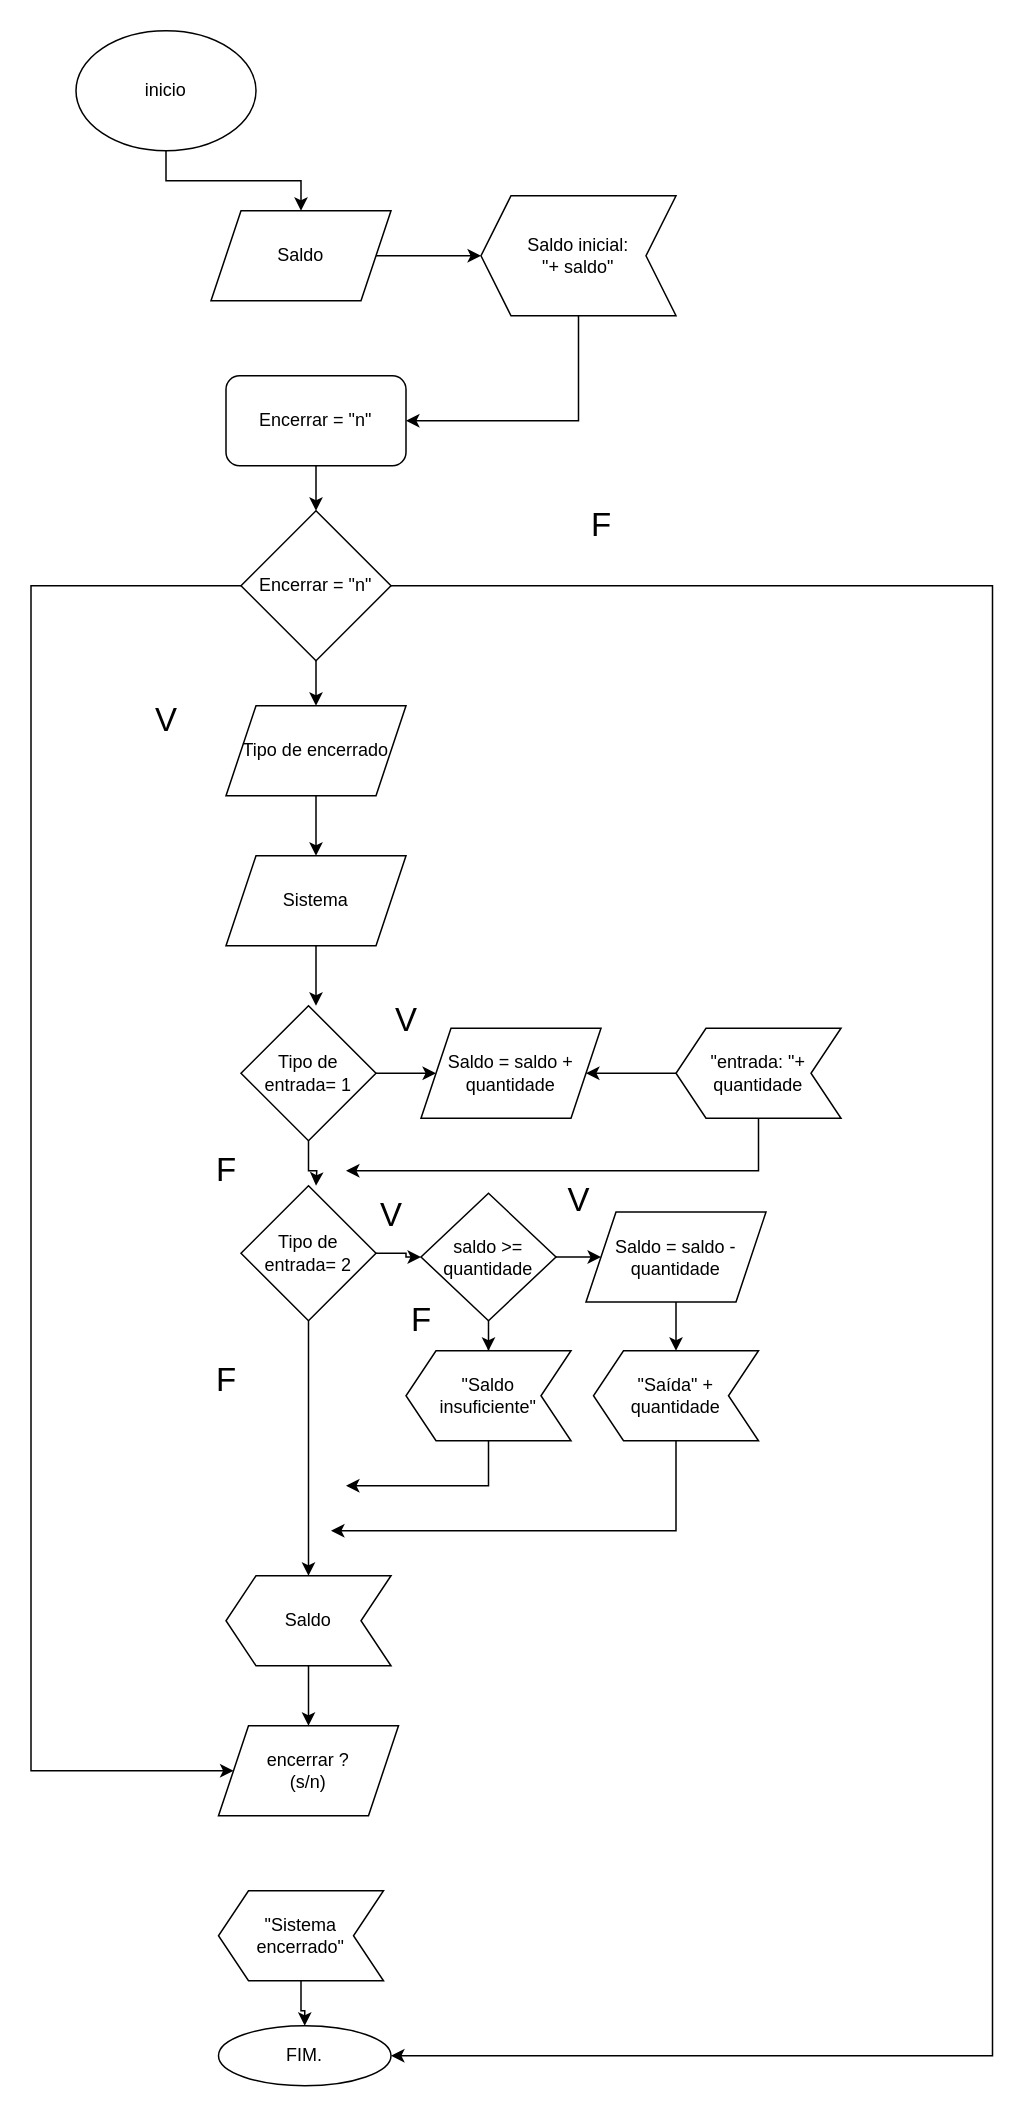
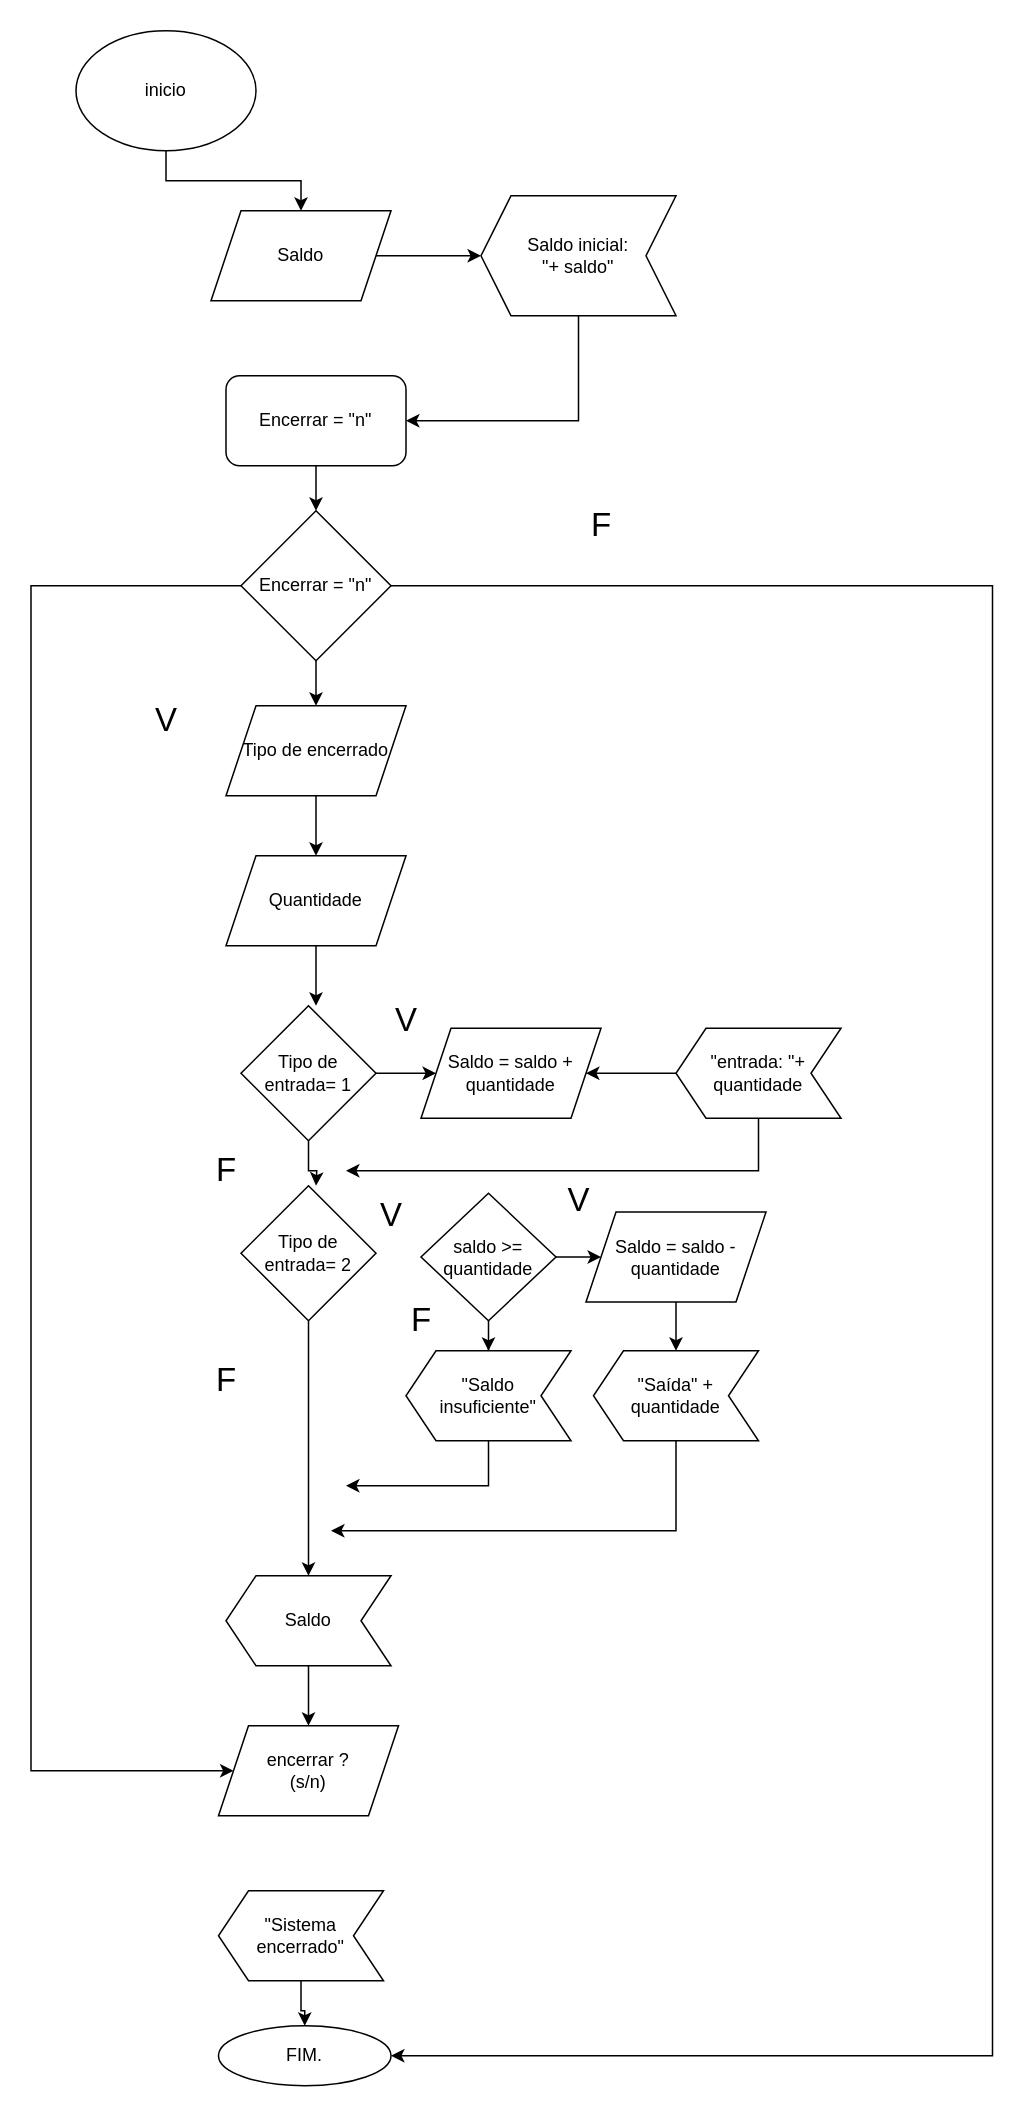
  <mxCell id="0" />
  <mxCell id="1" parent="0" />
  <mxCell id="2" style="edgeStyle=orthogonalEdgeStyle;rounded=0;orthogonalLoop=1;jettySize=auto;html=1;entryX=0.5;entryY=0;entryDx=0;entryDy=0;" edge="1" parent="1" source="3" target="9"><mxGeometry relative="1" as="geometry" /></mxCell>
  <mxCell id="3" value="inicio" style="ellipse;whiteSpace=wrap;html=1;" vertex="1" parent="1"><mxGeometry x="50" y="20" width="120" height="80" as="geometry" /></mxCell>
  <mxCell id="4" style="edgeStyle=orthogonalEdgeStyle;rounded=0;orthogonalLoop=1;jettySize=auto;html=1;" edge="1" parent="1" source="5" target="13"><mxGeometry relative="1" as="geometry" /></mxCell>
  <mxCell id="5" value="Encerrar = &quot;n&quot;" style="rounded=1;whiteSpace=wrap;html=1;" vertex="1" parent="1"><mxGeometry x="150" y="250" width="120" height="60" as="geometry" /></mxCell>
  <mxCell id="6" style="edgeStyle=orthogonalEdgeStyle;rounded=0;orthogonalLoop=1;jettySize=auto;html=1;entryX=1;entryY=0.5;entryDx=0;entryDy=0;" edge="1" parent="1" source="7" target="5"><mxGeometry relative="1" as="geometry"><mxPoint x="270" y="280" as="targetPoint" /><Array as="points"><mxPoint x="385" y="280" /></Array></mxGeometry></mxCell>
  <mxCell id="7" value="Saldo inicial: &lt;br&gt;&quot;+ saldo&quot;" style="shape=step;perimeter=stepPerimeter;whiteSpace=wrap;html=1;fixedSize=1;direction=west;" vertex="1" parent="1"><mxGeometry x="320" y="130" width="130" height="80" as="geometry" /></mxCell>
  <mxCell id="8" value="" style="edgeStyle=orthogonalEdgeStyle;rounded=0;orthogonalLoop=1;jettySize=auto;html=1;" edge="1" parent="1" source="9" target="7"><mxGeometry relative="1" as="geometry" /></mxCell>
  <mxCell id="9" value="Saldo" style="shape=parallelogram;perimeter=parallelogramPerimeter;whiteSpace=wrap;html=1;fixedSize=1;" vertex="1" parent="1"><mxGeometry x="140" y="140" width="120" height="60" as="geometry" /></mxCell>
  <mxCell id="10" style="edgeStyle=orthogonalEdgeStyle;rounded=0;orthogonalLoop=1;jettySize=auto;html=1;entryX=0.5;entryY=0;entryDx=0;entryDy=0;" edge="1" parent="1" source="13" target="17"><mxGeometry relative="1" as="geometry"><mxPoint x="210" y="460" as="targetPoint" /><Array as="points" /></mxGeometry></mxCell>
  <mxCell id="11" style="edgeStyle=orthogonalEdgeStyle;rounded=0;orthogonalLoop=1;jettySize=auto;html=1;entryX=0;entryY=0.5;entryDx=0;entryDy=0;" edge="1" parent="1" source="13" target="42"><mxGeometry relative="1" as="geometry"><mxPoint x="40" y="1170" as="targetPoint" /><Array as="points"><mxPoint x="20" y="390" /><mxPoint x="20" y="1180" /></Array></mxGeometry></mxCell>
  <mxCell id="12" style="edgeStyle=orthogonalEdgeStyle;rounded=0;orthogonalLoop=1;jettySize=auto;html=1;entryX=1;entryY=0.5;entryDx=0;entryDy=0;" edge="1" parent="1" source="13" target="45"><mxGeometry relative="1" as="geometry"><mxPoint x="660" y="1380" as="targetPoint" /><Array as="points"><mxPoint x="661" y="390" /><mxPoint x="661" y="1370" /></Array></mxGeometry></mxCell>
  <mxCell id="13" value="Encerrar = &quot;n&quot;" style="rhombus;whiteSpace=wrap;html=1;" vertex="1" parent="1"><mxGeometry x="160" y="340" width="100" height="100" as="geometry" /></mxCell>
  <mxCell id="14" value="&lt;font style=&quot;font-size: 22px;&quot;&gt;F&lt;/font&gt;" style="text;html=1;align=center;verticalAlign=middle;resizable=0;points=[];autosize=1;strokeColor=none;fillColor=none;" vertex="1" parent="1"><mxGeometry x="380" y="330" width="40" height="40" as="geometry" /></mxCell>
  <mxCell id="15" value="&lt;font style=&quot;font-size: 22px;&quot;&gt;V&lt;/font&gt;" style="text;html=1;align=center;verticalAlign=middle;resizable=0;points=[];autosize=1;strokeColor=none;fillColor=none;" vertex="1" parent="1"><mxGeometry x="90" y="460" width="40" height="40" as="geometry" /></mxCell>
  <mxCell id="16" style="edgeStyle=orthogonalEdgeStyle;rounded=0;orthogonalLoop=1;jettySize=auto;html=1;" edge="1" parent="1" source="17"><mxGeometry relative="1" as="geometry"><mxPoint x="210" y="570" as="targetPoint" /></mxGeometry></mxCell>
  <mxCell id="17" value="Tipo de encerrado" style="shape=parallelogram;perimeter=parallelogramPerimeter;whiteSpace=wrap;html=1;fixedSize=1;" vertex="1" parent="1"><mxGeometry x="150" y="470" width="120" height="60" as="geometry" /></mxCell>
  <mxCell id="18" style="edgeStyle=orthogonalEdgeStyle;rounded=0;orthogonalLoop=1;jettySize=auto;html=1;" edge="1" parent="1" source="19"><mxGeometry relative="1" as="geometry"><mxPoint x="210" y="670" as="targetPoint" /></mxGeometry></mxCell>
- <mxCell id="19" value="Sistema" style="shape=parallelogram;perimeter=parallelogramPerimeter;whiteSpace=wrap;html=1;fixedSize=1;" vertex="1" parent="1"><mxGeometry x="150" y="570" width="120" height="60" as="geometry" /></mxCell>
+ <mxCell id="19" value="Quantidade" style="shape=parallelogram;perimeter=parallelogramPerimeter;whiteSpace=wrap;html=1;fixedSize=1;" vertex="1" parent="1"><mxGeometry x="150" y="570" width="120" height="60" as="geometry" /></mxCell>
  <mxCell id="20" style="edgeStyle=orthogonalEdgeStyle;rounded=0;orthogonalLoop=1;jettySize=auto;html=1;" edge="1" parent="1" source="22"><mxGeometry relative="1" as="geometry"><mxPoint x="210" y="790" as="targetPoint" /></mxGeometry></mxCell>
  <mxCell id="21" style="edgeStyle=orthogonalEdgeStyle;rounded=0;orthogonalLoop=1;jettySize=auto;html=1;" edge="1" parent="1" source="22" target="27"><mxGeometry relative="1" as="geometry" /></mxCell>
  <mxCell id="22" value="Tipo de entrada= 1" style="rhombus;whiteSpace=wrap;html=1;" vertex="1" parent="1"><mxGeometry x="160" y="670" width="90" height="90" as="geometry" /></mxCell>
  <mxCell id="23" value="&lt;font style=&quot;font-size: 22px;&quot;&gt;F&lt;/font&gt;" style="text;html=1;align=center;verticalAlign=middle;resizable=0;points=[];autosize=1;strokeColor=none;fillColor=none;" vertex="1" parent="1"><mxGeometry x="130" y="760" width="40" height="40" as="geometry" /></mxCell>
- <mxCell id="24" style="edgeStyle=orthogonalEdgeStyle;rounded=0;orthogonalLoop=1;jettySize=auto;html=1;entryX=0;entryY=0.5;entryDx=0;entryDy=0;" edge="1" parent="1" source="26" target="32"><mxGeometry relative="1" as="geometry" /></mxCell>
  <mxCell id="25" style="edgeStyle=orthogonalEdgeStyle;rounded=0;orthogonalLoop=1;jettySize=auto;html=1;" edge="1" parent="1" source="26"><mxGeometry relative="1" as="geometry"><mxPoint x="205" y="1050" as="targetPoint" /></mxGeometry></mxCell>
  <mxCell id="26" value="Tipo de entrada= 2" style="rhombus;whiteSpace=wrap;html=1;" vertex="1" parent="1"><mxGeometry x="160" y="790" width="90" height="90" as="geometry" /></mxCell>
  <mxCell id="27" value="Saldo = saldo + quantidade" style="shape=parallelogram;perimeter=parallelogramPerimeter;whiteSpace=wrap;html=1;fixedSize=1;" vertex="1" parent="1"><mxGeometry x="280" y="685" width="120" height="60" as="geometry" /></mxCell>
  <mxCell id="28" style="edgeStyle=orthogonalEdgeStyle;rounded=0;orthogonalLoop=1;jettySize=auto;html=1;entryX=1;entryY=0.5;entryDx=0;entryDy=0;" edge="1" parent="1" source="30" target="27"><mxGeometry relative="1" as="geometry" /></mxCell>
  <mxCell id="29" style="edgeStyle=orthogonalEdgeStyle;rounded=0;orthogonalLoop=1;jettySize=auto;html=1;" edge="1" parent="1" source="30"><mxGeometry relative="1" as="geometry"><mxPoint x="230" y="780" as="targetPoint" /><Array as="points"><mxPoint x="505" y="780" /><mxPoint x="411" y="780" /></Array></mxGeometry></mxCell>
  <mxCell id="30" value="&quot;entrada: &quot;+ quantidade" style="shape=step;perimeter=stepPerimeter;whiteSpace=wrap;html=1;fixedSize=1;direction=west;" vertex="1" parent="1"><mxGeometry x="450" y="685" width="110" height="60" as="geometry" /></mxCell>
  <mxCell id="31" value="" style="edgeStyle=orthogonalEdgeStyle;rounded=0;orthogonalLoop=1;jettySize=auto;html=1;" edge="1" parent="1" source="32" target="39"><mxGeometry relative="1" as="geometry" /></mxCell>
  <mxCell id="32" value="saldo &amp;gt;=&lt;br&gt;quantidade" style="rhombus;whiteSpace=wrap;html=1;" vertex="1" parent="1"><mxGeometry x="280" y="795" width="90" height="85" as="geometry" /></mxCell>
  <mxCell id="33" style="edgeStyle=orthogonalEdgeStyle;rounded=0;orthogonalLoop=1;jettySize=auto;html=1;entryX=0.5;entryY=1;entryDx=0;entryDy=0;" edge="1" parent="1" source="34" target="37"><mxGeometry relative="1" as="geometry" /></mxCell>
  <mxCell id="34" value="Saldo = saldo -&lt;br&gt;quantidade" style="shape=parallelogram;perimeter=parallelogramPerimeter;whiteSpace=wrap;html=1;fixedSize=1;" vertex="1" parent="1"><mxGeometry x="390" y="807.5" width="120" height="60" as="geometry" /></mxCell>
  <mxCell id="35" value="" style="edgeStyle=orthogonalEdgeStyle;rounded=0;orthogonalLoop=1;jettySize=auto;html=1;" edge="1" parent="1" source="32" target="34"><mxGeometry relative="1" as="geometry" /></mxCell>
  <mxCell id="36" style="edgeStyle=orthogonalEdgeStyle;rounded=0;orthogonalLoop=1;jettySize=auto;html=1;" edge="1" parent="1" source="37"><mxGeometry relative="1" as="geometry"><mxPoint x="220" y="1020" as="targetPoint" /><Array as="points"><mxPoint x="450" y="1020" /><mxPoint x="231" y="1020" /></Array></mxGeometry></mxCell>
  <mxCell id="37" value="&quot;Saída&quot; +&lt;br&gt;quantidade" style="shape=step;perimeter=stepPerimeter;whiteSpace=wrap;html=1;fixedSize=1;direction=west;" vertex="1" parent="1"><mxGeometry x="395" y="900" width="110" height="60" as="geometry" /></mxCell>
  <mxCell id="38" style="edgeStyle=orthogonalEdgeStyle;rounded=0;orthogonalLoop=1;jettySize=auto;html=1;" edge="1" parent="1" source="39"><mxGeometry relative="1" as="geometry"><mxPoint x="230" y="990" as="targetPoint" /><Array as="points"><mxPoint x="325" y="990" /><mxPoint x="231" y="990" /></Array></mxGeometry></mxCell>
  <mxCell id="39" value="&quot;Saldo &lt;br&gt;insuficiente&quot;" style="shape=step;perimeter=stepPerimeter;whiteSpace=wrap;html=1;fixedSize=1;direction=west;" vertex="1" parent="1"><mxGeometry x="270" y="900" width="110" height="60" as="geometry" /></mxCell>
  <mxCell id="40" style="edgeStyle=orthogonalEdgeStyle;rounded=0;orthogonalLoop=1;jettySize=auto;html=1;" edge="1" parent="1" source="41"><mxGeometry relative="1" as="geometry"><mxPoint x="205" y="1150" as="targetPoint" /></mxGeometry></mxCell>
  <mxCell id="41" value="Saldo" style="shape=step;perimeter=stepPerimeter;whiteSpace=wrap;html=1;fixedSize=1;direction=west;" vertex="1" parent="1"><mxGeometry x="150" y="1050" width="110" height="60" as="geometry" /></mxCell>
  <mxCell id="42" value="encerrar ?&lt;br&gt;(s/n)" style="shape=parallelogram;perimeter=parallelogramPerimeter;whiteSpace=wrap;html=1;fixedSize=1;" vertex="1" parent="1"><mxGeometry x="145" y="1150" width="120" height="60" as="geometry" /></mxCell>
  <mxCell id="43" style="edgeStyle=orthogonalEdgeStyle;rounded=0;orthogonalLoop=1;jettySize=auto;html=1;entryX=0.5;entryY=0;entryDx=0;entryDy=0;" edge="1" parent="1" source="44" target="45"><mxGeometry relative="1" as="geometry" /></mxCell>
  <mxCell id="44" value="&quot;Sistema &lt;br&gt;encerrado&quot;" style="shape=step;perimeter=stepPerimeter;whiteSpace=wrap;html=1;fixedSize=1;direction=west;" vertex="1" parent="1"><mxGeometry x="145" y="1260" width="110" height="60" as="geometry" /></mxCell>
  <mxCell id="45" value="FIM." style="ellipse;whiteSpace=wrap;html=1;" vertex="1" parent="1"><mxGeometry x="145" y="1350" width="115" height="40" as="geometry" /></mxCell>
  <mxCell id="46" value="&lt;font style=&quot;font-size: 22px;&quot;&gt;F&lt;/font&gt;" style="text;html=1;align=center;verticalAlign=middle;resizable=0;points=[];autosize=1;strokeColor=none;fillColor=none;" vertex="1" parent="1"><mxGeometry x="130" y="900" width="40" height="40" as="geometry" /></mxCell>
  <mxCell id="47" value="&lt;font style=&quot;font-size: 22px;&quot;&gt;F&lt;/font&gt;" style="text;html=1;align=center;verticalAlign=middle;resizable=0;points=[];autosize=1;strokeColor=none;fillColor=none;" vertex="1" parent="1"><mxGeometry x="260" y="860" width="40" height="40" as="geometry" /></mxCell>
  <mxCell id="48" value="&lt;font style=&quot;font-size: 22px;&quot;&gt;V&lt;/font&gt;" style="text;html=1;align=center;verticalAlign=middle;resizable=0;points=[];autosize=1;strokeColor=none;fillColor=none;" vertex="1" parent="1"><mxGeometry x="250" y="660" width="40" height="40" as="geometry" /></mxCell>
  <mxCell id="49" value="&lt;font style=&quot;font-size: 22px;&quot;&gt;V&lt;/font&gt;" style="text;html=1;align=center;verticalAlign=middle;resizable=0;points=[];autosize=1;strokeColor=none;fillColor=none;" vertex="1" parent="1"><mxGeometry x="365" y="780" width="40" height="40" as="geometry" /></mxCell>
  <mxCell id="50" value="&lt;font style=&quot;font-size: 22px;&quot;&gt;V&lt;/font&gt;" style="text;html=1;align=center;verticalAlign=middle;resizable=0;points=[];autosize=1;strokeColor=none;fillColor=none;" vertex="1" parent="1"><mxGeometry x="240" y="790" width="40" height="40" as="geometry" /></mxCell>
